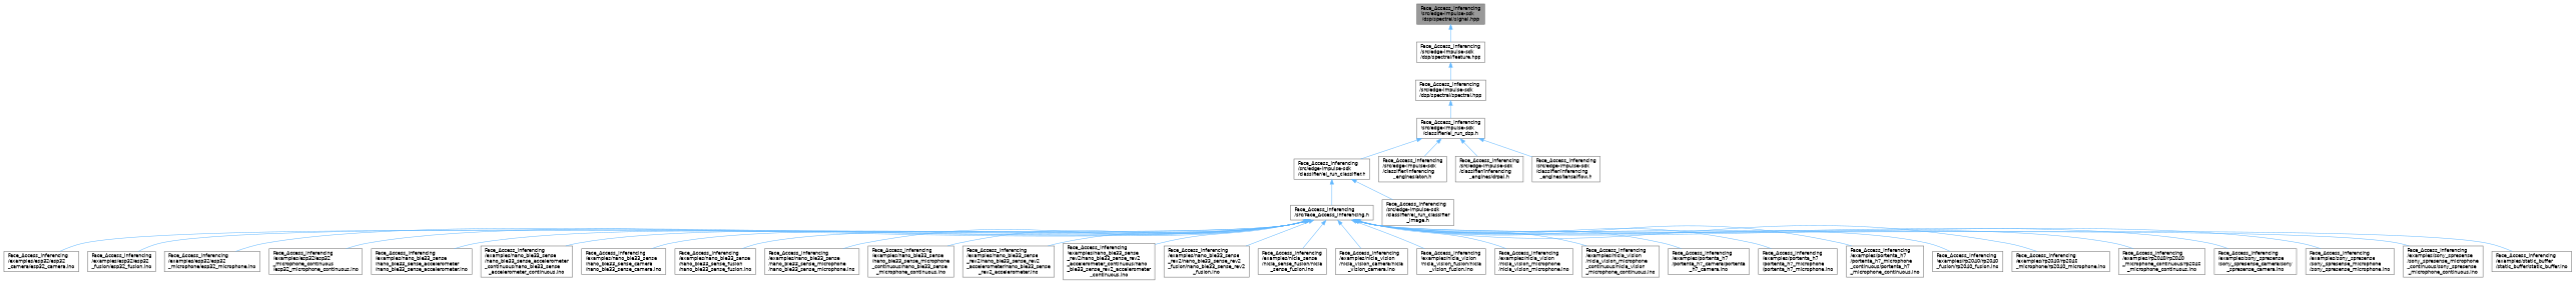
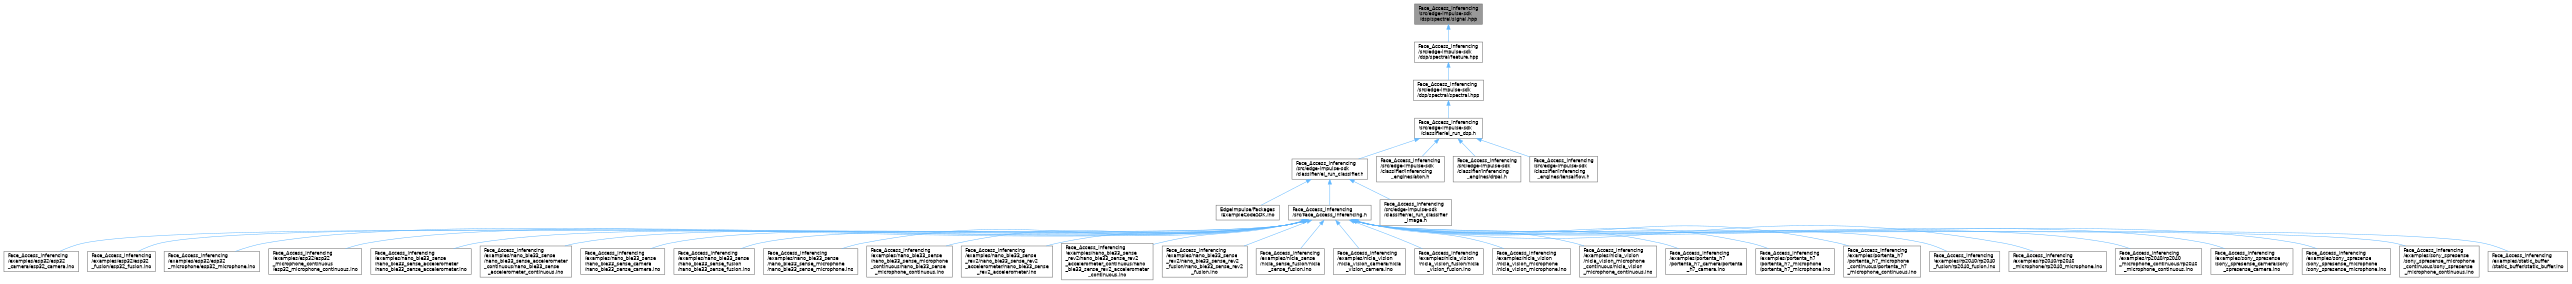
  digraph {
    node [color=grey40 fillcolor=white fontname=Helvetica fontsize=10 shape=box style=filled]
    edge [color=steelblue1 dir=back fontname=Helvetica fontsize=10 labelfontname=Helvetica labelfontsize=10 style=solid]
    n1 [color=gray40 fillcolor=grey60 fontcolor=black height=0.2 label="Face_Access_inferencing\l/src/edge-impulse-sdk\l/dsp/spectral/signal.hpp" width=0.4]
    n2 [height=0.2 label="Face_Access_inferencing\l/src/edge-impulse-sdk\l/dsp/spectral/feature.hpp" width=0.4]
    n3 [height=0.2 label="Face_Access_inferencing\l/src/edge-impulse-sdk\l/dsp/spectral/spectral.hpp" width=0.4]
    n4 [height=0.2 label="Face_Access_inferencing\l/src/edge-impulse-sdk\l/classifier/ei_run_dsp.h" width=0.4]
    n5 [height=0.2 label="Face_Access_inferencing\l/src/edge-impulse-sdk\l/classifier/ei_run_classifier.h" width=0.4]
    n6 [height=0.2 label="Face_Access_inferencing\l/src/edge-impulse-sdk\l/classifier/inferencing\l_engines/aton.h" width=0.4]
    n7 [height=0.2 label="Face_Access_inferencing\l/src/edge-impulse-sdk\l/classifier/inferencing\l_engines/drpai.h" width=0.4]
    n8 [height=0.2 label="Face_Access_inferencing\l/src/edge-impulse-sdk\l/classifier/inferencing\l_engines/tensaiflow.h" width=0.4]
+   n9 [height=0.2 label="EdgeImpulse/Packages\l/ExampleCodeSDK.ino" width=0.4]
    n10 [height=0.2 label="Face_Access_inferencing\l/src/Face_Access_inferencing.h" width=0.4]
    n11 [height=0.2 label="Face_Access_inferencing\l/src/edge-impulse-sdk\l/classifier/ei_run_classifier\l_image.h" width=0.4]
    n12 [height=0.2 label="Face_Access_inferencing\l/examples/esp32/esp32\l_camera/esp32_camera.ino" width=0.4]
    n13 [height=0.2 label="Face_Access_inferencing\l/examples/esp32/esp32\l_fusion/esp32_fusion.ino" width=0.4]
    n14 [height=0.2 label="Face_Access_inferencing\l/examples/esp32/esp32\l_microphone/esp32_microphone.ino" width=0.4]
    n15 [height=0.2 label="Face_Access_inferencing\l/examples/esp32/esp32\l_microphone_continuous\l/esp32_microphone_continuous.ino" width=0.4]
    n16 [height=0.2 label="Face_Access_inferencing\l/examples/nano_ble33_sense\l/nano_ble33_sense_accelerometer\l/nano_ble33_sense_accelerometer.ino" width=0.4]
    n17 [height=0.2 label="Face_Access_inferencing\l/examples/nano_ble33_sense\l/nano_ble33_sense_accelerometer\l_continuous/nano_ble33_sense\l_accelerometer_continuous.ino" width=0.4]
    n18 [height=0.2 label="Face_Access_inferencing\l/examples/nano_ble33_sense\l/nano_ble33_sense_camera\l/nano_ble33_sense_camera.ino" width=0.4]
    n19 [height=0.2 label="Face_Access_inferencing\l/examples/nano_ble33_sense\l/nano_ble33_sense_fusion\l/nano_ble33_sense_fusion.ino" width=0.4]
    n20 [height=0.2 label="Face_Access_inferencing\l/examples/nano_ble33_sense\l/nano_ble33_sense_microphone\l/nano_ble33_sense_microphone.ino" width=0.4]
    n21 [height=0.2 label="Face_Access_inferencing\l/examples/nano_ble33_sense\l/nano_ble33_sense_microphone\l_continuous/nano_ble33_sense\l_microphone_continuous.ino" width=0.4]
    n22 [height=0.2 label="Face_Access_inferencing\l/examples/nano_ble33_sense\l_rev2/nano_ble33_sense_rev2\l_accelerometer/nano_ble33_sense\l_rev2_accelerometer.ino" width=0.4]
    n23 [height=0.2 label="Face_Access_inferencing\l/examples/nano_ble33_sense\l_rev2/nano_ble33_sense_rev2\l_accelerometer_continuous/nano\l_ble33_sense_rev2_accelerometer\l_continuous.ino" width=0.4]
    n24 [height=0.2 label="Face_Access_inferencing\l/examples/nano_ble33_sense\l_rev2/nano_ble33_sense_rev2\l_fusion/nano_ble33_sense_rev2\l_fusion.ino" width=0.4]
    n25 [height=0.2 label="Face_Access_inferencing\l/examples/nicla_sense\l/nicla_sense_fusion/nicla\l_sense_fusion.ino" width=0.4]
    n26 [height=0.2 label="Face_Access_inferencing\l/examples/nicla_vision\l/nicla_vision_camera/nicla\l_vision_camera.ino" width=0.4]
    n27 [height=0.2 label="Face_Access_inferencing\l/examples/nicla_vision\l/nicla_vision_fusion/nicla\l_vision_fusion.ino" width=0.4]
    n28 [height=0.2 label="Face_Access_inferencing\l/examples/nicla_vision\l/nicla_vision_microphone\l/nicla_vision_microphone.ino" width=0.4]
    n29 [height=0.2 label="Face_Access_inferencing\l/examples/nicla_vision\l/nicla_vision_microphone\l_continuous/nicla_vision\l_microphone_continuous.ino" width=0.4]
    n30 [height=0.2 label="Face_Access_inferencing\l/examples/portenta_h7\l/portenta_h7_camera/portenta\l_h7_camera.ino" width=0.4]
    n31 [height=0.2 label="Face_Access_inferencing\l/examples/portenta_h7\l/portenta_h7_microphone\l/portenta_h7_microphone.ino" width=0.4]
    n32 [height=0.2 label="Face_Access_inferencing\l/examples/portenta_h7\l/portenta_h7_microphone\l_continuous/portenta_h7\l_microphone_continuous.ino" width=0.4]
    n33 [height=0.2 label="Face_Access_inferencing\l/examples/rp2040/rp2040\l_fusion/rp2040_fusion.ino" width=0.4]
    n34 [height=0.2 label="Face_Access_inferencing\l/examples/rp2040/rp2040\l_microphone/rp2040_microphone.ino" width=0.4]
    n35 [height=0.2 label="Face_Access_inferencing\l/examples/rp2040/rp2040\l_microphone_continuous/rp2040\l_microphone_continuous.ino" width=0.4]
    n36 [height=0.2 label="Face_Access_inferencing\l/examples/sony_spresense\l/sony_spresense_camera/sony\l_spresense_camera.ino" width=0.4]
    n37 [height=0.2 label="Face_Access_inferencing\l/examples/sony_spresense\l/sony_spresense_microphone\l/sony_spresense_microphone.ino" width=0.4]
    n38 [height=0.2 label="Face_Access_inferencing\l/examples/sony_spresense\l/sony_spresense_microphone\l_continuous/sony_spresense\l_microphone_continuous.ino" width=0.4]
    n39 [height=0.2 label="Face_Access_inferencing\l/examples/static_buffer\l/static_buffer/static_buffer.ino" width=0.4]
    n1 -> n2
    n2 -> n3
    n3 -> n4
    n4 -> n5
    n4 -> n6
    n4 -> n7
    n4 -> n8
+   n5 -> n9
    n5 -> n10
    n5 -> n11
    n10 -> n12
    n10 -> n13
    n10 -> n14
    n10 -> n15
    n10 -> n16
    n10 -> n17
    n10 -> n18
    n10 -> n19
    n10 -> n20
    n10 -> n21
    n10 -> n22
    n10 -> n23
    n10 -> n24
    n10 -> n25
    n10 -> n26
    n10 -> n27
    n10 -> n28
    n10 -> n29
    n10 -> n30
    n10 -> n31
    n10 -> n32
    n10 -> n33
    n10 -> n34
    n10 -> n35
    n10 -> n36
    n10 -> n37
    n10 -> n38
    n10 -> n39
  }
